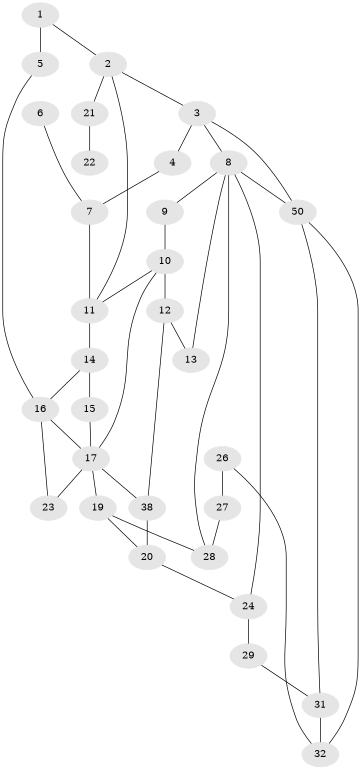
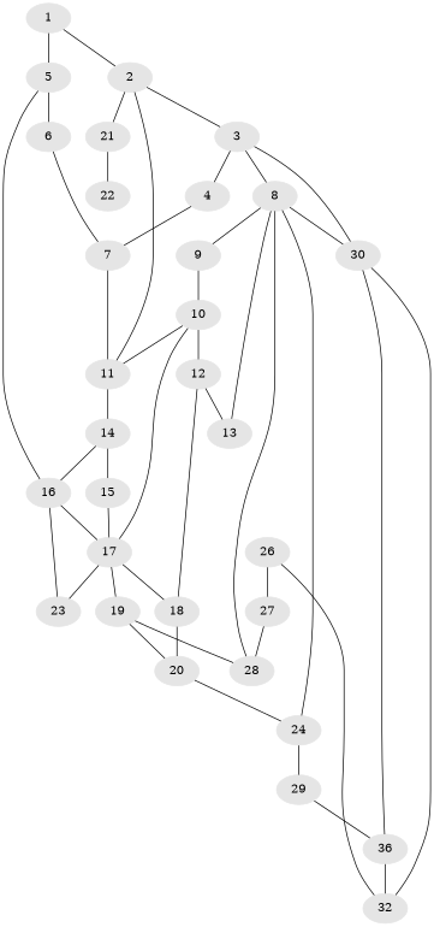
  graph {
    node [color=gray90 style=filled]
    edge [weight=1.0]
    1
    2
    5
    3
    21
    11
    6
    16
    4
    8
-   30 [label=50]
+   30
    22
    7
    9
    13
    24
    28
-   31
+   31 [label=36]
    32
    14
    17
    23
    10
    29
    12
-   18 [label=38]
+   18
    15
    20
    19
    26
    27
    1 -- 2
    1 -- 5 [weight=2.0]
    2 -- 3
    2 -- 21
    2 -- 11
+   5 -- 6 [weight=2.0]
    5 -- 16
    3 -- 4
    3 -- 8
    3 -- 30
    21 -- 22
    11 -- 14
    6 -- 7
    16 -- 17
    16 -- 23
    4 -- 7
    8 -- 30 [weight=2.0]
    8 -- 9
    8 -- 13
    8 -- 24
    8 -- 28
    30 -- 31
    30 -- 32
    7 -- 11
    9 -- 10
    24 -- 29
    31 -- 32 [weight=2.0]
    14 -- 16
    14 -- 15
    17 -- 23 [weight=2.0]
    17 -- 18
    17 -- 19
    10 -- 11 [weight=2.0]
    10 -- 17 [weight=2.0]
    10 -- 12
    29 -- 31 [weight=2.0]
    12 -- 13
    12 -- 18
    18 -- 20
    15 -- 17
    20 -- 24
    19 -- 28
    19 -- 20
    26 -- 32
    26 -- 27 [weight=2.0]
    27 -- 28 [weight=2.0]
  }
